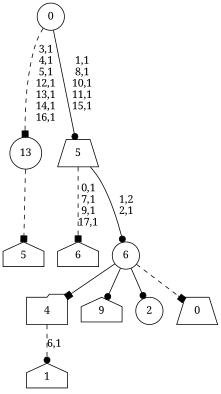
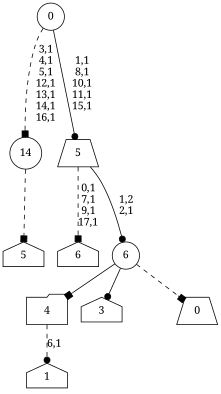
  digraph {
    fontname="Noto Serif"
    node [fontname="Noto Serif" shape=house]
    edge [arrowhead=dot fontname="Noto Serif" style=dashed]
    n1 [label=6]
    n2 [label=5]
    n3 [label=4 shape=folder]
    n4 [label=1]
-   n5 [label=9]
-   n6 [label=2 shape=circle]
-   14 [shape=circle label=13]
+   n5 [label=3]
+   14 [shape=circle]
    n8 [label=0 shape=trapezium]
    6 [shape=circle]
    5 [shape=trapezium]
    0 [shape=circle]
    n3 -> n4 [label="6,1"]
    14 -> n2 [arrowhead=box]
    6 -> n3 [arrowhead=box style=solid]
    6 -> n5 [style=solid]
-   6 -> n6 [style=solid]
    6 -> n8 [arrowhead=box]
    5 -> n1 [arrowhead=box label="0,1\n7,1\n9,1\n17,1"]
    5 -> 6 [label="1,2\n2,1" style=solid]
    0 -> 14 [arrowhead=box label="3,1\n4,1\n5,1\n12,1\n13,1\n14,1\n16,1"]
    0 -> 5 [label="1,1\n8,1\n10,1\n11,1\n15,1" style=solid]
  }
